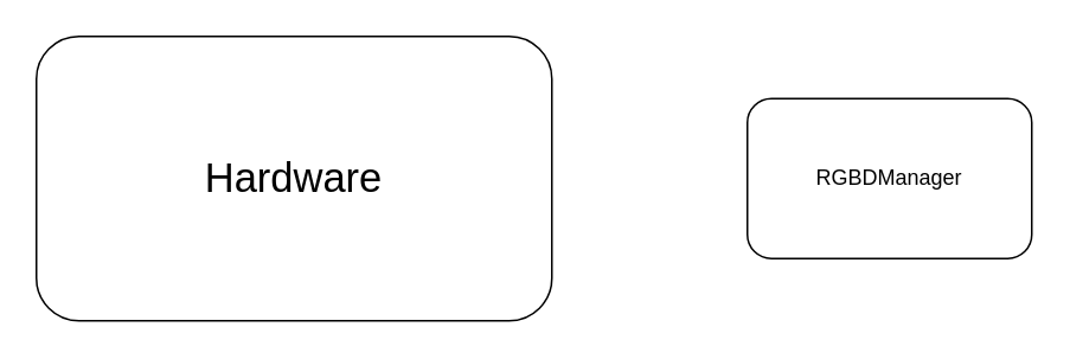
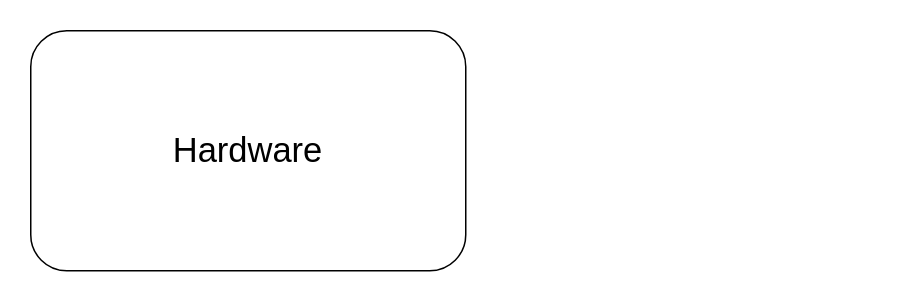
  <mxCell id="0" />
  <mxCell id="1" parent="0" />
  <mxCell id="2" value="&lt;font style=&quot;font-size: 23px;&quot;&gt;Hardware&lt;/font&gt;" style="rounded=1;whiteSpace=wrap;html=1;" vertex="1" parent="1"><mxGeometry x="20" y="20" width="290" height="160" as="geometry" /></mxCell>
- <mxCell id="3" value="RGBDManager" style="rounded=1;whiteSpace=wrap;html=1;" vertex="1" parent="1"><mxGeometry x="420" y="55" width="160" height="90" as="geometry" /></mxCell>
